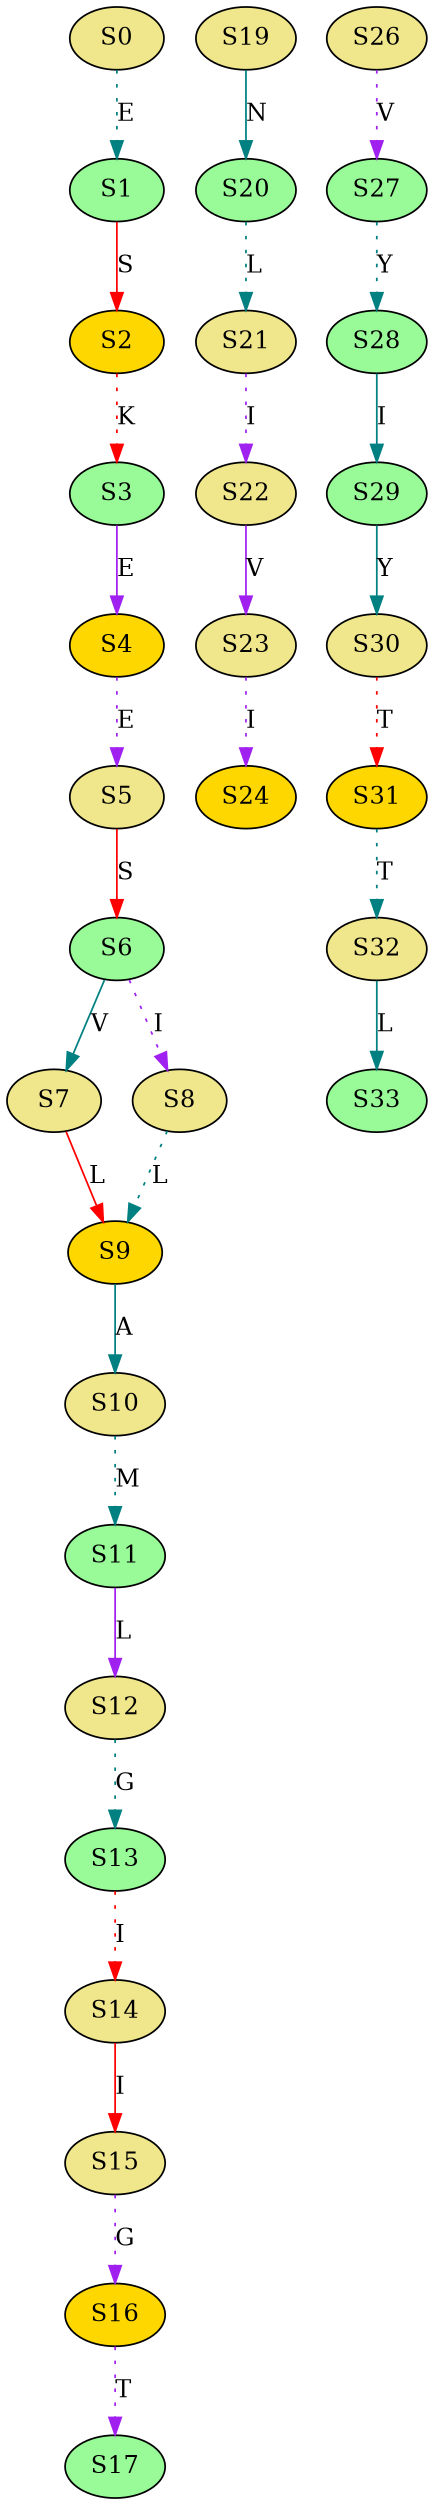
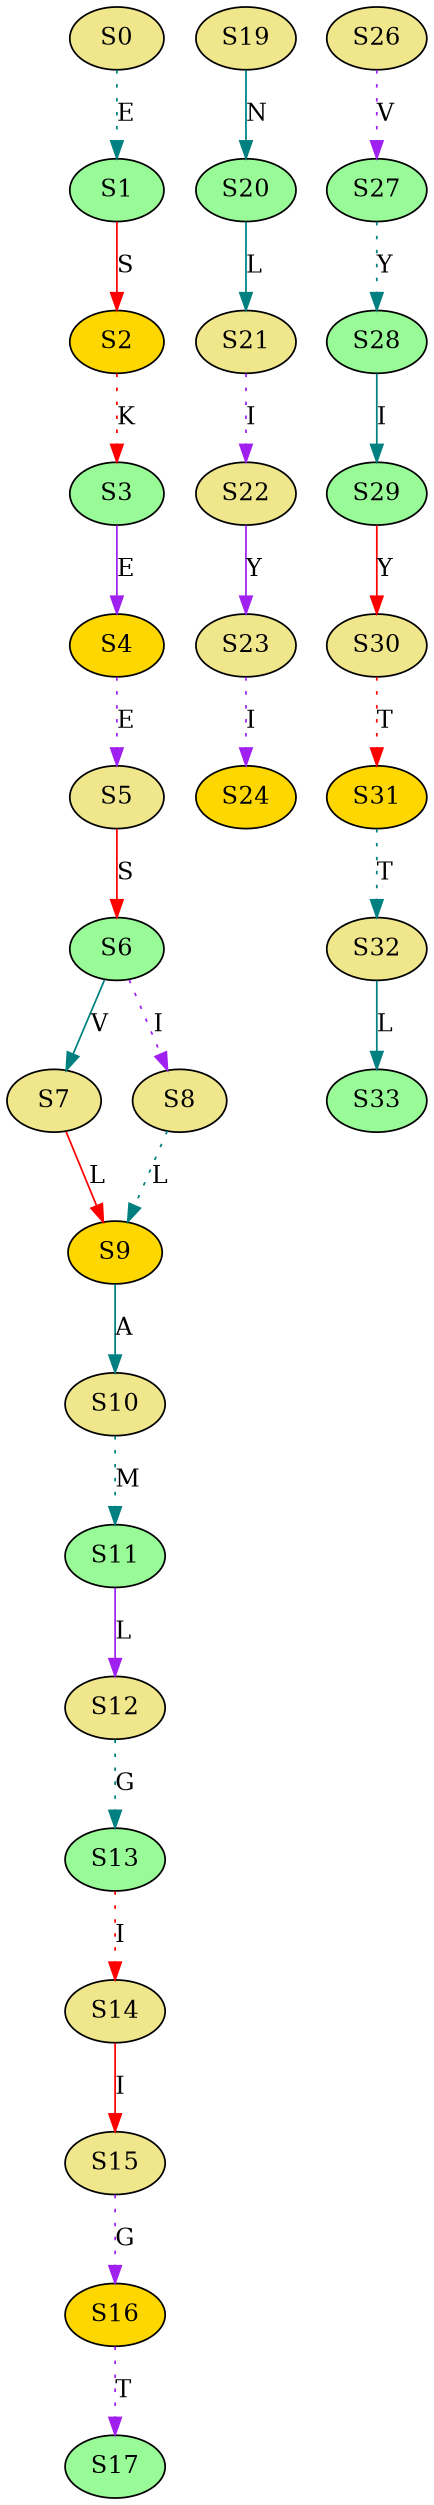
  strict digraph {
    node [fillcolor=khaki style=filled]
    edge [color=teal style=dotted]
    S1 [fillcolor=palegreen]
    S0
    S2 [fillcolor=gold]
    S3 [fillcolor=palegreen]
    S4 [fillcolor=gold]
    S5
    S6 [fillcolor=palegreen]
    S7
    S8
    S9 [fillcolor=gold]
    S10
    S11 [fillcolor=palegreen]
    S12
    S13 [fillcolor=palegreen]
    S14
    S15
    S16 [fillcolor=gold]
    S17 [fillcolor=palegreen]
    S20 [fillcolor=palegreen]
    S19
    S21
    S22
    S23
    S24 [fillcolor=gold]
    S27 [fillcolor=palegreen]
    S26
    S28 [fillcolor=palegreen]
    S29 [fillcolor=palegreen]
    S30
    S31 [fillcolor=gold]
    S32
    S33 [fillcolor=palegreen]
    S1 -> S2 [color=red label=S style=solid]
    S0 -> S1 [label=E]
    S2 -> S3 [color=red label=K]
    S3 -> S4 [color=purple label=E style=solid]
    S4 -> S5 [color=purple label=E]
    S5 -> S6 [color=red label=S style=solid]
    S6 -> S7 [label=V style=solid]
    S6 -> S8 [color=purple label=I]
    S7 -> S9 [color=red label=L style=solid]
    S8 -> S9 [label=L]
    S9 -> S10 [label=A style=solid]
    S10 -> S11 [label=M]
    S11 -> S12 [color=purple label=L style=solid]
    S12 -> S13 [label=G]
    S13 -> S14 [color=red label=I]
    S14 -> S15 [color=red label=I style=solid]
    S15 -> S16 [color=purple label=G]
    S16 -> S17 [color=purple label=T]
-   S20 -> S21 [label=L]
+   S20 -> S21 [label=L style=solid]
    S19 -> S20 [label=N style=solid]
    S21 -> S22 [color=purple label=I]
-   S22 -> S23 [color=purple label=V style=solid]
+   S22 -> S23 [color=purple label=Y style=solid]
    S23 -> S24 [color=purple label=I]
    S27 -> S28 [label=Y]
    S26 -> S27 [color=purple label=V]
    S28 -> S29 [label=I style=solid]
-   S29 -> S30 [label=Y style=solid]
+   S29 -> S30 [color=red label=Y style=solid]
    S30 -> S31 [color=red label=T]
    S31 -> S32 [label=T]
    S32 -> S33 [label=L style=solid]
  }
